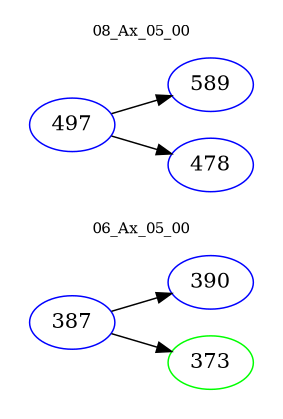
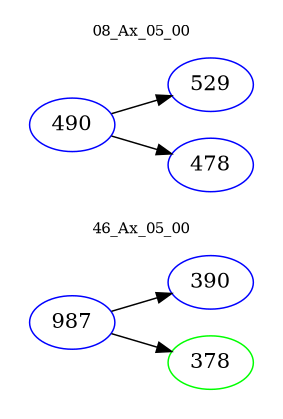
  digraph {
    rankdir=LR
    node [color=blue]
    edge [color=black]
-   n1 [label=387]
-   n2 [color=green label=373]
+   n1 [label=987]
+   n2 [color=green label=378]
    n3 [label=390]
-   n4 [label=497]
+   n4 [label=490]
    n5 [label=478]
-   n6 [label=589]
+   n6 [label=529]
    subgraph cluster_1 {
      color=white
      fontsize=10
-     label="06_Ax_05_00"
+     label="46_Ax_05_00"
      n1
      n2
      n3
    }
    subgraph cluster_2 {
      color=white
      fontsize=10
      label="08_Ax_05_00"
      n4
      n5
      n6
    }
    n1 -> n2
    n1 -> n3
    n4 -> n5
    n4 -> n6
  }
